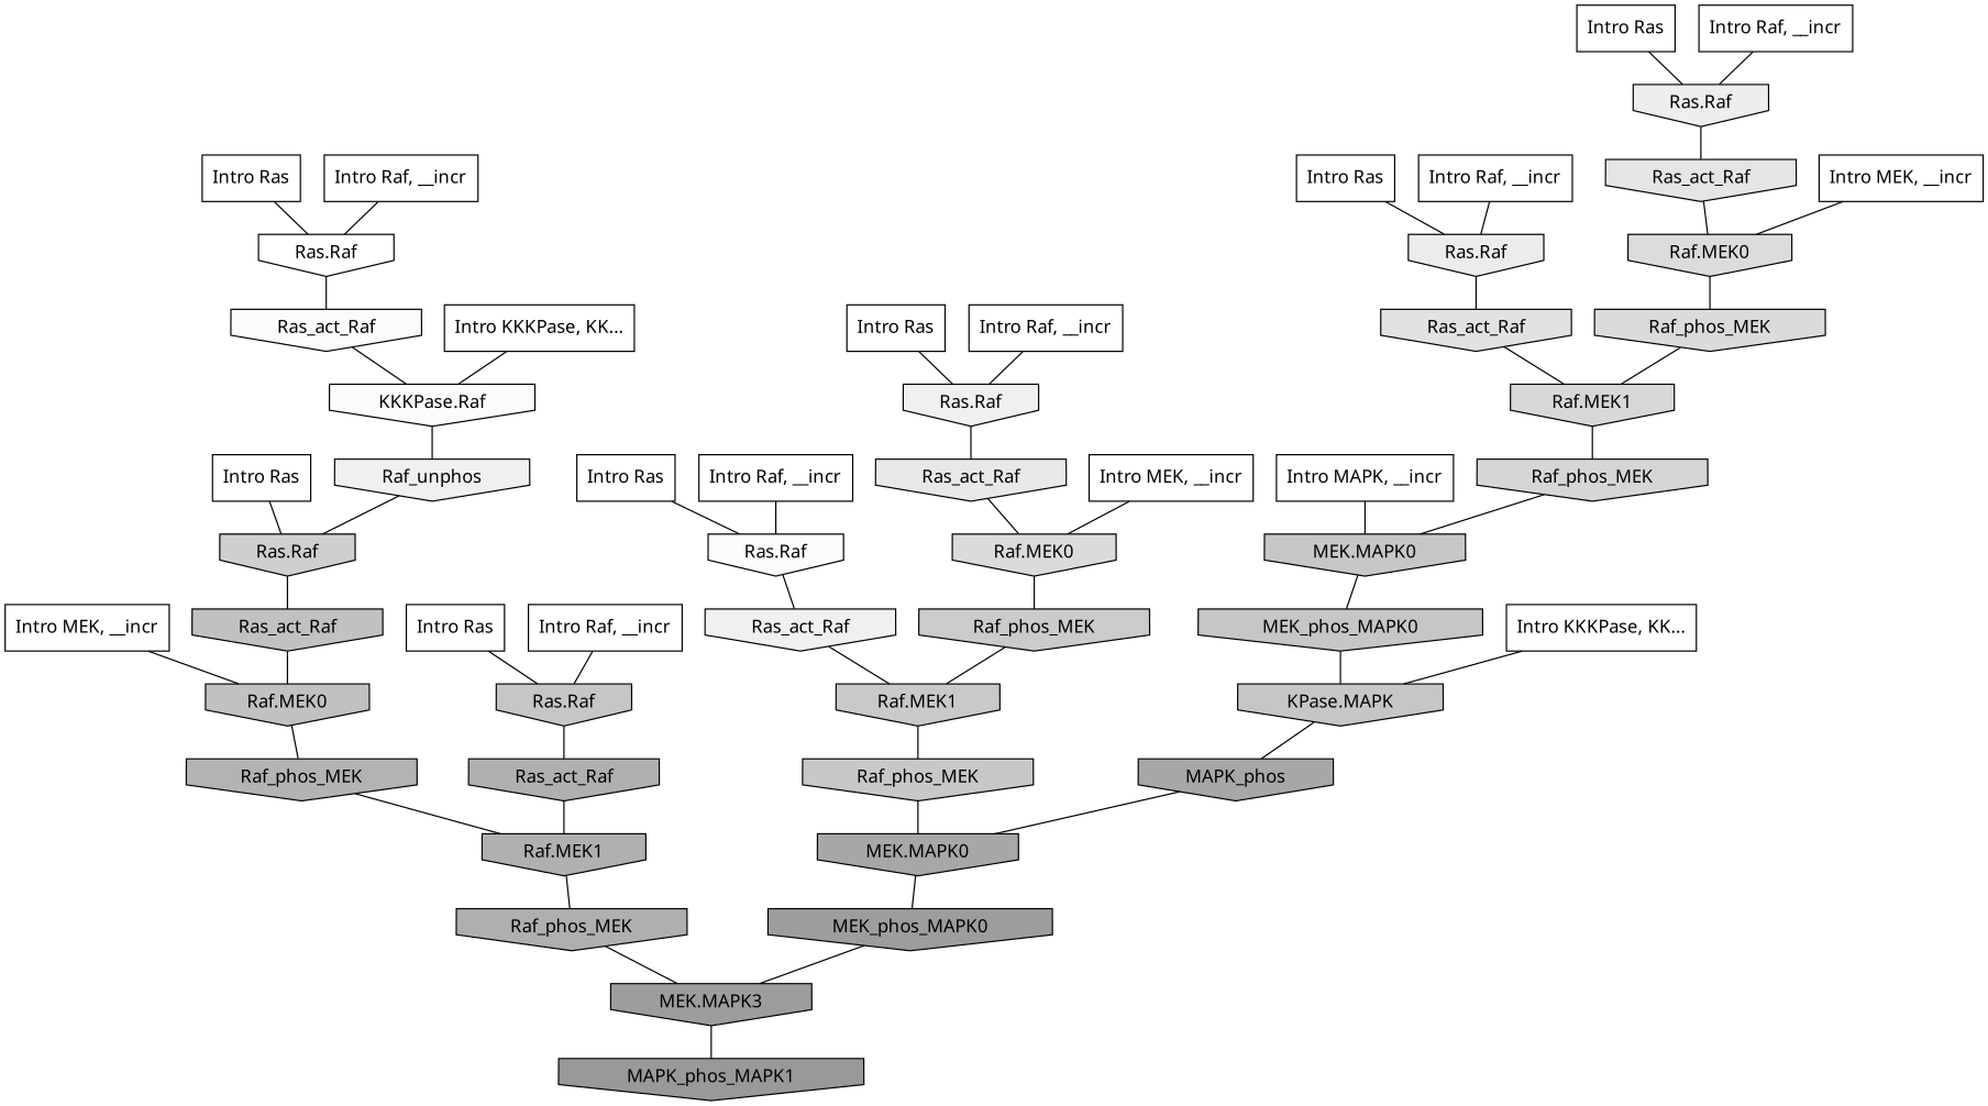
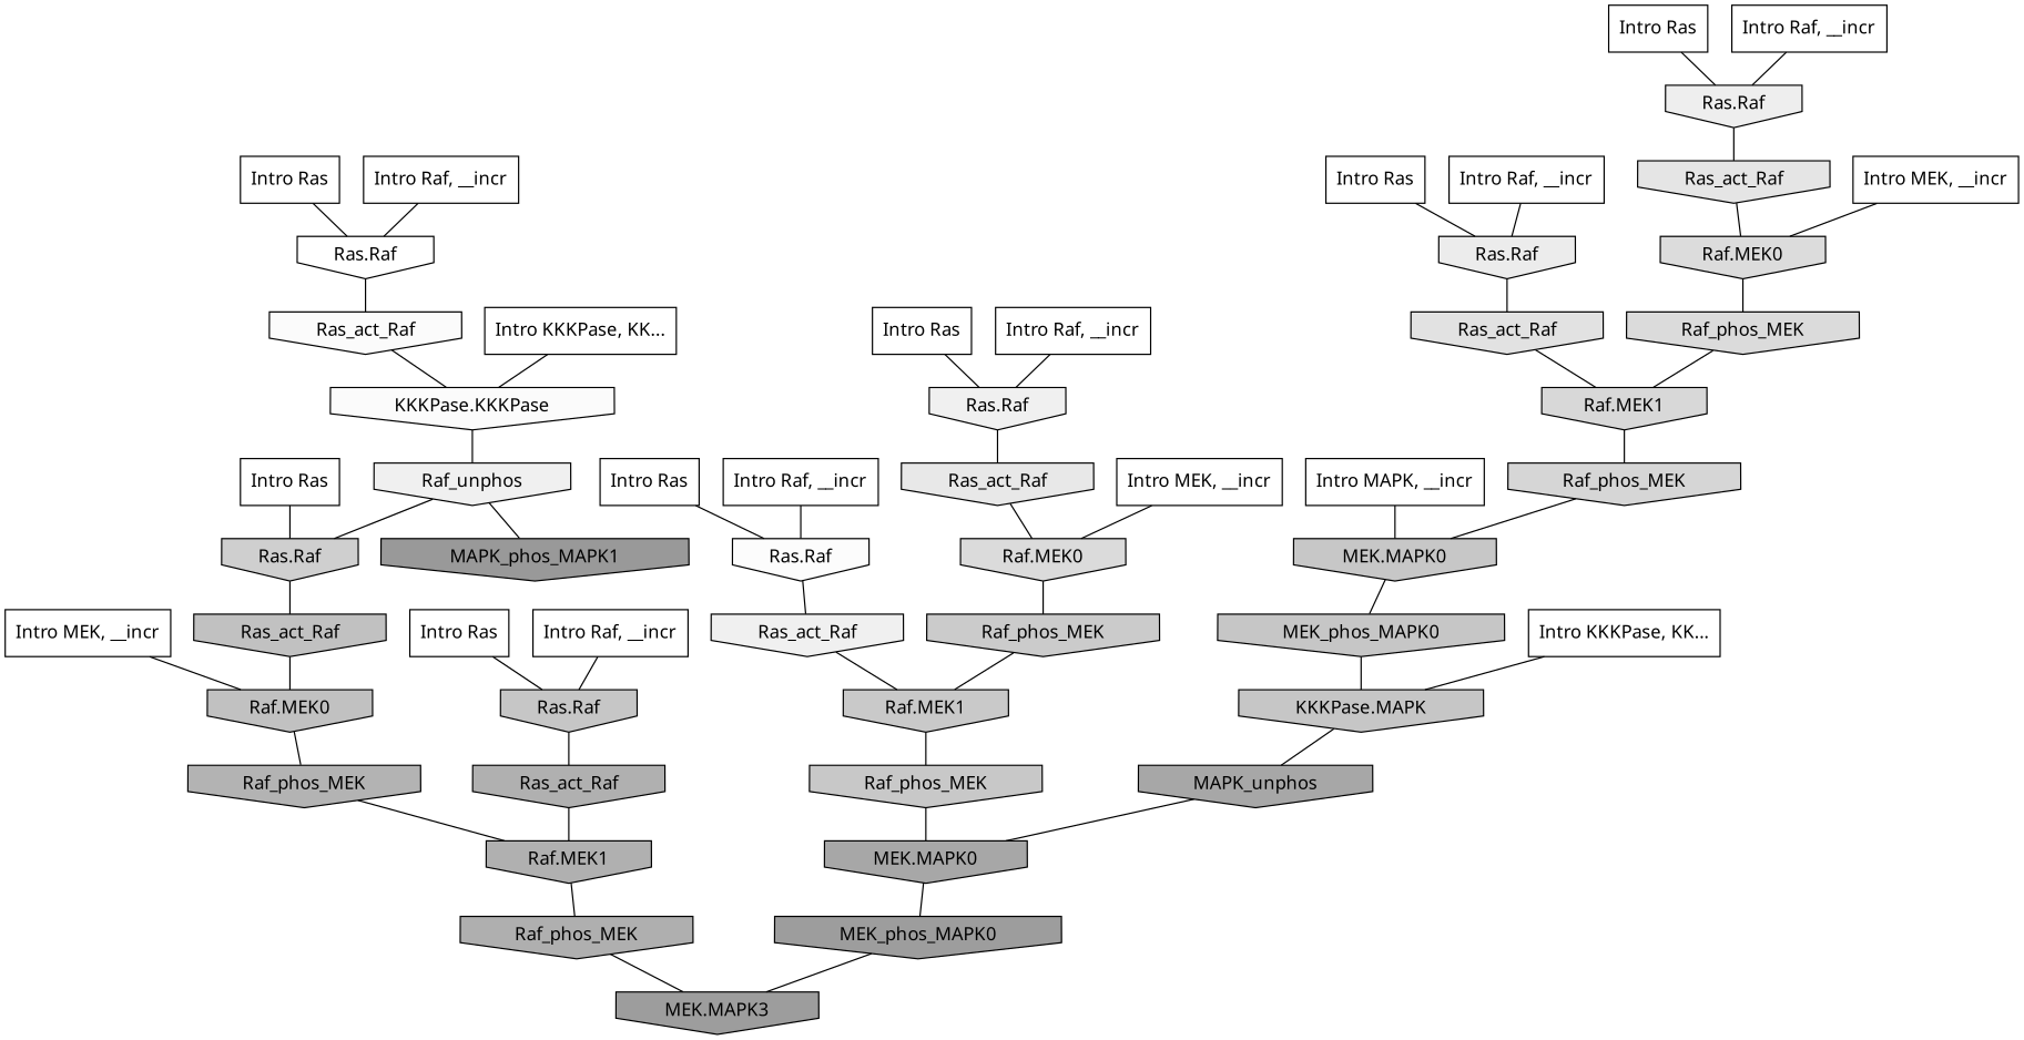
  digraph {
    rankdir=TB
    ranksep=0.30
    node [fillcolor="0.000 0.000 1.000" fontname="CMU Serif" shape=invhouse style=filled]
    edge [color="0.000 0.000 0.000" dir=none fontname="CMU Serif"]
    n1 [label="Intro Ras" shape=rectangle]
    n2 [fillcolor="0.000 0.000 0.939" label="Ras.Raf"]
    n3 [fillcolor="0.000 0.000 0.910" label=Ras_act_Raf]
    n4 [label="Intro Ras" shape=rectangle]
    n5 [fillcolor="0.000 0.000 0.987" label="Ras.Raf"]
    n6 [fillcolor="0.000 0.000 0.938" label=Ras_act_Raf]
    n7 [label="Intro Ras" shape=rectangle]
    n8 [fillcolor="0.000 0.000 0.777" label="Ras.Raf"]
    n9 [fillcolor="0.000 0.000 0.688" label=Ras_act_Raf]
    n10 [label="Intro Ras" shape=rectangle]
    n11 [label="Ras.Raf"]
    n12 [fillcolor="0.000 0.000 0.981" label=Ras_act_Raf]
    n13 [label="Intro Ras" shape=rectangle]
    n14 [fillcolor="0.000 0.000 0.925" label="Ras.Raf"]
    n15 [fillcolor="0.000 0.000 0.885" label=Ras_act_Raf]
    n16 [label="Intro Ras" shape=rectangle]
    n17 [fillcolor="0.000 0.000 0.931" label="Ras.Raf"]
    n18 [fillcolor="0.000 0.000 0.896" label=Ras_act_Raf]
    n19 [label="Intro Ras" shape=rectangle]
    n20 [fillcolor="0.000 0.000 0.809" label="Ras.Raf"]
    n21 [fillcolor="0.000 0.000 0.755" label=Ras_act_Raf]
    n22 [label="Intro Raf, __incr" shape=rectangle]
    n23 [label="Intro Raf, __incr" shape=rectangle]
    n24 [label="Intro Raf, __incr" shape=rectangle]
    n25 [label="Intro Raf, __incr" shape=rectangle]
    n26 [label="Intro Raf, __incr" shape=rectangle]
    n27 [label="Intro Raf, __incr" shape=rectangle]
    n28 [label="Intro MEK, __incr" shape=rectangle]
    n29 [fillcolor="0.000 0.000 0.863" label="Raf.MEK0"]
    n30 [fillcolor="0.000 0.000 0.856" label=Raf_phos_MEK]
    n31 [label="Intro MEK, __incr" shape=rectangle]
    n32 [fillcolor="0.000 0.000 0.856" label="Raf.MEK0"]
    n33 [fillcolor="0.000 0.000 0.794" label=Raf_phos_MEK]
    n34 [label="Intro MEK, __incr" shape=rectangle]
    n35 [fillcolor="0.000 0.000 0.755" label="Raf.MEK0"]
    n36 [fillcolor="0.000 0.000 0.701" label=Raf_phos_MEK]
    n37 [label="Intro MAPK, __incr" shape=rectangle]
    n38 [fillcolor="0.000 0.000 0.779" label="MEK.MAPK0"]
    n39 [fillcolor="0.000 0.000 0.776" label=MEK_phos_MAPK0]
    n40 [label="Intro KKKPase, KK..." shape=rectangle]
-   n41 [fillcolor="0.000 0.000 0.775" label="KPase.MAPK"]
-   n42 [fillcolor="0.000 0.000 0.656" label=MAPK_phos]
+   n41 [fillcolor="0.000 0.000 0.775" label="KKKPase.MAPK"]
+   n42 [fillcolor="0.000 0.000 0.656" label=MAPK_unphos]
    n43 [label="Intro KKKPase, KK..." shape=rectangle]
-   n44 [fillcolor="0.000 0.000 0.981" label="KKKPase.Raf"]
+   n44 [fillcolor="0.000 0.000 0.981" label="KKKPase.KKKPase"]
    n45 [fillcolor="0.000 0.000 0.940" label=Raf_unphos]
    n46 [fillcolor="0.000 0.000 0.786" label="Raf.MEK1"]
    n47 [fillcolor="0.000 0.000 0.782" label=Raf_phos_MEK]
    n48 [fillcolor="0.000 0.000 0.844" label="Raf.MEK1"]
    n49 [fillcolor="0.000 0.000 0.837" label=Raf_phos_MEK]
    n50 [fillcolor="0.000 0.000 0.654" label="MEK.MAPK0"]
    n51 [fillcolor="0.000 0.000 0.616" label=MEK_phos_MAPK0]
    n52 [fillcolor="0.000 0.000 0.688" label="Raf.MEK1"]
    n53 [fillcolor="0.000 0.000 0.684" label=Raf_phos_MEK]
    n54 [fillcolor="0.000 0.000 0.616" label="MEK.MAPK3"]
    n55 [fillcolor="0.000 0.000 0.600" label=MAPK_phos_MAPK1]
    n1 -> n2
    n2 -> n3
    n3 -> n32
    n4 -> n5
    n5 -> n6
    n6 -> n46
    n7 -> n8
    n8 -> n9
    n9 -> n52
    n10 -> n11
    n11 -> n12
    n12 -> n44
    n13 -> n14
    n14 -> n15
    n15 -> n48
    n16 -> n17
    n17 -> n18
    n18 -> n29
    n19 -> n20
    n20 -> n21
    n21 -> n35
    n22 -> n17
    n23 -> n2
    n24 -> n11
    n25 -> n5
    n26 -> n14
    n27 -> n8
    n28 -> n29
    n29 -> n30
    n30 -> n48
    n31 -> n32
    n32 -> n33
    n33 -> n46
    n34 -> n35
    n35 -> n36
    n36 -> n52
    n37 -> n38
    n38 -> n39
    n39 -> n41
    n40 -> n41
    n41 -> n42
    n42 -> n50
    n43 -> n44
    n44 -> n45
    n45 -> n20
    n46 -> n47
    n47 -> n50
    n48 -> n49
    n49 -> n38
    n50 -> n51
    n51 -> n54
    n52 -> n53
    n53 -> n54
-   n54 -> n55
+   n45 -> n55
  }
